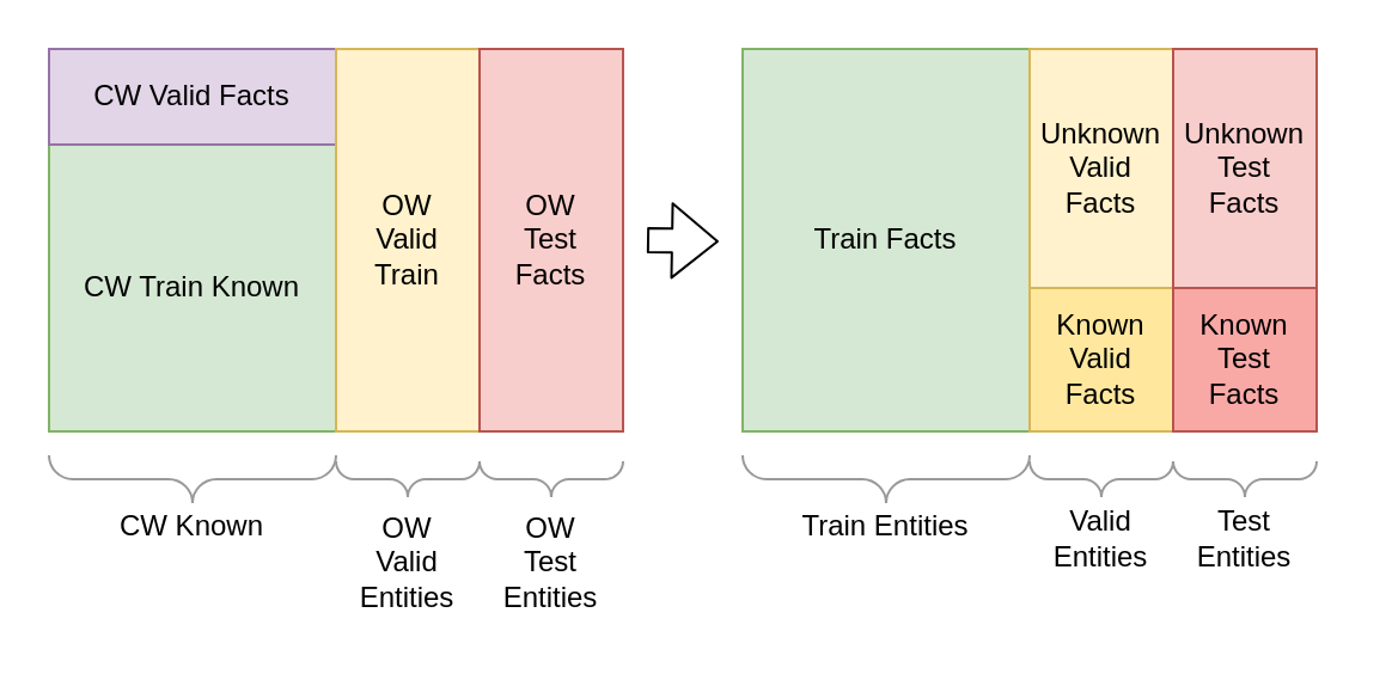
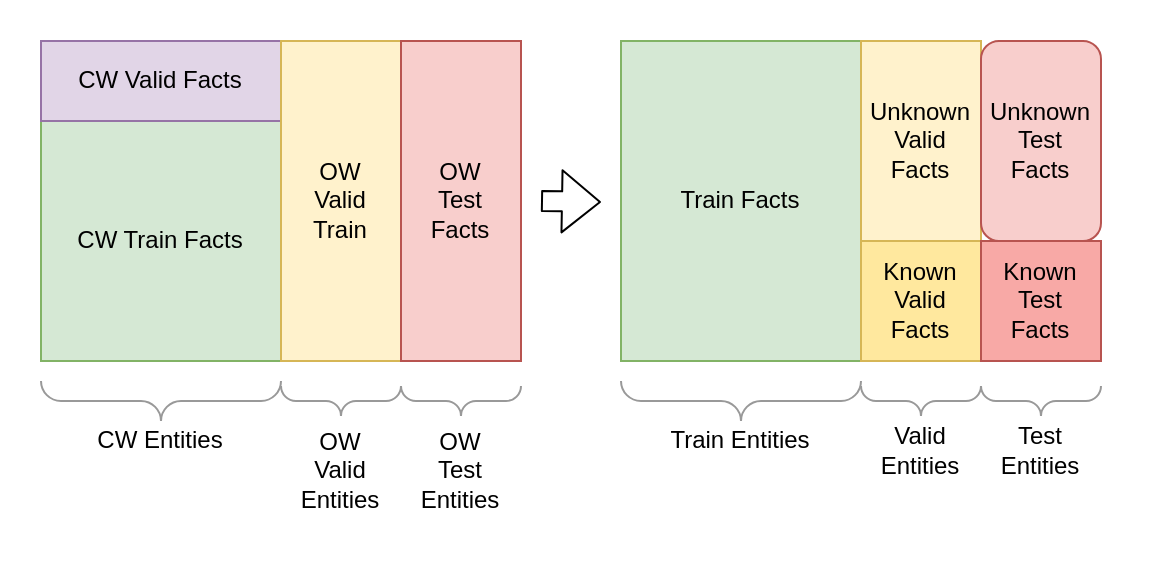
  <mxCell id="0" />
  <mxCell id="1" parent="0" />
- <mxCell id="2" value="CW Train Known" style="rounded=0;whiteSpace=wrap;html=1;fillColor=#d5e8d4;strokeColor=#82b366;" vertex="1" parent="1"><mxGeometry x="20" y="60" width="120" height="120" as="geometry" /></mxCell>
+ <mxCell id="2" value="CW Train Facts" style="rounded=0;whiteSpace=wrap;html=1;fillColor=#d5e8d4;strokeColor=#82b366;" vertex="1" parent="1"><mxGeometry x="20" y="60" width="120" height="120" as="geometry" /></mxCell>
  <mxCell id="3" value="" style="shape=flexArrow;endArrow=classic;html=1;" edge="1" parent="1"><mxGeometry width="50" height="50" relative="1" as="geometry"><mxPoint x="270" y="100" as="sourcePoint" /><mxPoint x="300" y="100.5" as="targetPoint" /></mxGeometry></mxCell>
  <mxCell id="4" value="" style="verticalLabelPosition=bottom;shadow=0;dashed=0;align=center;html=1;verticalAlign=top;strokeWidth=1;shape=mxgraph.mockup.markup.curlyBrace;strokeColor=#999999;rotation=-180;" vertex="1" parent="1"><mxGeometry x="20" y="190" width="120" height="20" as="geometry" /></mxCell>
- <mxCell id="5" value="CW Known" style="text;html=1;strokeColor=none;fillColor=none;align=center;verticalAlign=middle;whiteSpace=wrap;rounded=0;" vertex="1" parent="1"><mxGeometry x="40" y="210" width="80" height="20" as="geometry" /></mxCell>
+ <mxCell id="5" value="CW Entities" style="text;html=1;strokeColor=none;fillColor=none;align=center;verticalAlign=middle;whiteSpace=wrap;rounded=0;" vertex="1" parent="1"><mxGeometry x="40" y="210" width="80" height="20" as="geometry" /></mxCell>
  <mxCell id="6" value="" style="verticalLabelPosition=bottom;shadow=0;dashed=0;align=center;html=1;verticalAlign=top;strokeWidth=1;shape=mxgraph.mockup.markup.curlyBrace;strokeColor=#999999;rotation=-180;" vertex="1" parent="1"><mxGeometry x="140" y="190" width="60" height="20" as="geometry" /></mxCell>
  <mxCell id="7" value="OW&lt;br&gt;Valid&lt;br&gt;Entities" style="text;html=1;strokeColor=none;fillColor=none;align=center;verticalAlign=middle;whiteSpace=wrap;rounded=0;" vertex="1" parent="1"><mxGeometry x="130" y="210" width="80" height="50" as="geometry" /></mxCell>
  <mxCell id="8" value="" style="verticalLabelPosition=bottom;shadow=0;dashed=0;align=center;html=1;verticalAlign=top;strokeWidth=1;shape=mxgraph.mockup.markup.curlyBrace;strokeColor=#999999;rotation=-180;" vertex="1" parent="1"><mxGeometry x="200" y="190" width="60" height="20" as="geometry" /></mxCell>
  <mxCell id="9" value="OW&lt;br&gt;Test&lt;br&gt;Entities" style="text;html=1;strokeColor=none;fillColor=none;align=center;verticalAlign=middle;whiteSpace=wrap;rounded=0;" vertex="1" parent="1"><mxGeometry x="190" y="210" width="80" height="50" as="geometry" /></mxCell>
  <mxCell id="10" value="CW Valid Facts" style="rounded=0;whiteSpace=wrap;html=1;fillColor=#e1d5e7;strokeColor=#9673a6;" vertex="1" parent="1"><mxGeometry x="20" y="20" width="120" height="40" as="geometry" /></mxCell>
  <mxCell id="11" value="OW&lt;br&gt;Valid&lt;br&gt;Train" style="rounded=0;whiteSpace=wrap;html=1;fillColor=#fff2cc;strokeColor=#d6b656;" vertex="1" parent="1"><mxGeometry x="140" y="20" width="60" height="160" as="geometry" /></mxCell>
  <mxCell id="12" value="OW&lt;br&gt;Test&lt;br&gt;Facts" style="rounded=0;whiteSpace=wrap;html=1;fillColor=#f8cecc;strokeColor=#b85450;" vertex="1" parent="1"><mxGeometry x="200" y="20" width="60" height="160" as="geometry" /></mxCell>
  <mxCell id="13" value="Train Facts" style="rounded=0;whiteSpace=wrap;html=1;fillColor=#d5e8d4;strokeColor=#82b366;" vertex="1" parent="1"><mxGeometry x="310" y="20" width="120" height="160" as="geometry" /></mxCell>
  <mxCell id="14" value="Known&lt;br&gt;Valid&lt;br&gt;Facts" style="rounded=0;whiteSpace=wrap;html=1;strokeColor=#d6b656;fillColor=#FFE89E;" vertex="1" parent="1"><mxGeometry x="430" y="120" width="60" height="60" as="geometry" /></mxCell>
  <mxCell id="15" value="Unknown&lt;br&gt;Valid&lt;br&gt;Facts" style="rounded=0;whiteSpace=wrap;html=1;fillColor=#fff2cc;strokeColor=#d6b656;" vertex="1" parent="1"><mxGeometry x="430" y="20" width="60" height="100" as="geometry" /></mxCell>
  <mxCell id="16" value="Known&lt;br&gt;Test&lt;br&gt;Facts" style="rounded=0;whiteSpace=wrap;html=1;strokeColor=#b85450;fillColor=#F8A9A6;" vertex="1" parent="1"><mxGeometry x="490" y="120" width="60" height="60" as="geometry" /></mxCell>
- <mxCell id="17" value="Unknown&lt;br&gt;Test&lt;br&gt;Facts" style="rounded=0;whiteSpace=wrap;html=1;strokeColor=#b85450;fillColor=#f8cecc;" vertex="1" parent="1"><mxGeometry x="490" y="20" width="60" height="100" as="geometry" /></mxCell>
+ <mxCell id="17" value="Unknown&lt;br&gt;Test&lt;br&gt;Facts" style="whiteSpace=wrap;html=1;strokeColor=#b85450;fillColor=#f8cecc;rounded=1;" vertex="1" parent="1"><mxGeometry x="490" y="20" width="60" height="100" as="geometry" /></mxCell>
  <mxCell id="18" value="" style="verticalLabelPosition=bottom;shadow=0;dashed=0;align=center;html=1;verticalAlign=top;strokeWidth=1;shape=mxgraph.mockup.markup.curlyBrace;strokeColor=#999999;rotation=-180;" vertex="1" parent="1"><mxGeometry x="310" y="190" width="120" height="20" as="geometry" /></mxCell>
  <mxCell id="19" value="Train Entities" style="text;html=1;strokeColor=none;fillColor=none;align=center;verticalAlign=middle;whiteSpace=wrap;rounded=0;" vertex="1" parent="1"><mxGeometry x="330" y="210" width="80" height="20" as="geometry" /></mxCell>
  <mxCell id="20" value="" style="verticalLabelPosition=bottom;shadow=0;dashed=0;align=center;html=1;verticalAlign=top;strokeWidth=1;shape=mxgraph.mockup.markup.curlyBrace;strokeColor=#999999;rotation=-180;" vertex="1" parent="1"><mxGeometry x="430" y="190" width="60" height="20" as="geometry" /></mxCell>
  <mxCell id="21" value="Valid&lt;br&gt;Entities" style="text;html=1;strokeColor=none;fillColor=none;align=center;verticalAlign=middle;whiteSpace=wrap;rounded=0;" vertex="1" parent="1"><mxGeometry x="420" y="210" width="80" height="30" as="geometry" /></mxCell>
  <mxCell id="22" value="" style="verticalLabelPosition=bottom;shadow=0;dashed=0;align=center;html=1;verticalAlign=top;strokeWidth=1;shape=mxgraph.mockup.markup.curlyBrace;strokeColor=#999999;rotation=-180;" vertex="1" parent="1"><mxGeometry x="490" y="190" width="60" height="20" as="geometry" /></mxCell>
  <mxCell id="23" value="Test&lt;br&gt;Entities" style="text;html=1;strokeColor=none;fillColor=none;align=center;verticalAlign=middle;whiteSpace=wrap;rounded=0;" vertex="1" parent="1"><mxGeometry x="480" y="210" width="80" height="30" as="geometry" /></mxCell>
